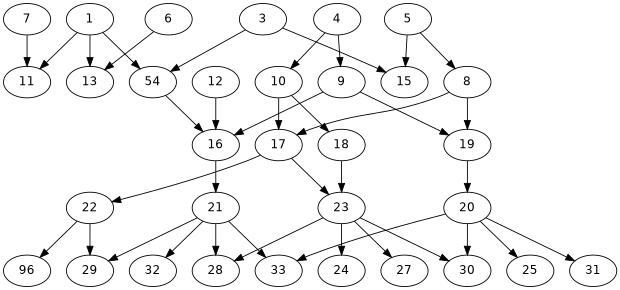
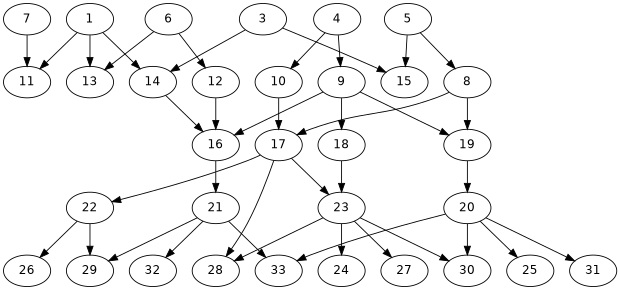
  digraph {
    fontname="DejaVu Sans"
    node [alpha=0.01 fontname="DejaVu Sans"]
    edge [fontname="DejaVu Sans"]
    1 [alpha=0.11 expect_size=22946819343314976]
    11 [expect_size=957555137457672]
    13 [alpha=0.09 expect_size=283010979220213984]
-   14 [alpha=0.03 expect_size=721470355467402752 label=54]
+   14 [alpha=0.03 expect_size=721470355467402752]
    16 [alpha=0.11 expect_size=2352156426794784]
    21 [alpha=0.03 expect_size=641541398834064512]
    3 [alpha=0.14 expect_size=524638967172772160]
    15 [alpha=0.15 expect_size=1448859737063750]
    4 [expect_size=305775214090371]
    9 [alpha=0.12 expect_size=608272116940789]
    10 [alpha=0.17 expect_size=425986687215371264]
    19 [alpha=0.19 expect_size=228694054279639296]
    18 [expect_size=33402076400937984]
    17 [alpha=0.09 expect_size=1072305939752730]
    20 [alpha=0.13 expect_size=179141880026782236672]
    23 [alpha=0.13 expect_size=98381826552233984000]
    22 [alpha=0.03 expect_size=2147479378600644313088]
    5 [expect_size=10434492984340552]
    8 [alpha=0.02 expect_size=592654132662239232000]
    6 [alpha=0.11 expect_size=214076675278494816]
    12 [alpha=0.02 expect_size=1215489688612605952]
    7 [alpha=0.09 expect_size=1007659558146435200]
    29 [alpha=0.05 expect_size=137984862451184697344]
-   26 [alpha=0.20 expect_size=1325605885326814871552 label=96]
+   26 [alpha=0.20 expect_size=1325605885326814871552]
    28 [alpha=0.08 expect_size=286786020566499328]
    30 [alpha=0.02 expect_size=49164806676045664]
    24 [alpha=0.00 expect_size=2153572859556845846528]
    27 [alpha=0.20 expect_size=765023596612235034624]
    33 [alpha=0.03 expect_size=5125896433359863]
    25 [alpha=0.08 expect_size=292156359927203648]
    31 [alpha=0.16 expect_size=22100419375533228]
    32 [alpha=0.10 expect_size=175121492124688480]
    1 -> 11
    1 -> 13
    1 -> 14
    14 -> 16
    16 -> 21
    21 -> 29
-   21 -> 28
+   17 -> 28
    21 -> 33
    21 -> 32
    3 -> 14
    3 -> 15
    4 -> 9
    4 -> 10
    9 -> 16
    9 -> 19
-   10 -> 18
+   9 -> 18
    10 -> 17
    19 -> 20
    18 -> 23
    17 -> 23
    17 -> 22
    20 -> 30
    20 -> 33
    20 -> 25
    20 -> 31
    23 -> 28
    23 -> 30
    23 -> 24
    23 -> 27
    22 -> 29
    22 -> 26
    5 -> 15
    5 -> 8
    8 -> 19
    8 -> 17
    6 -> 13
+   6 -> 12
    12 -> 16
    7 -> 11
  }
